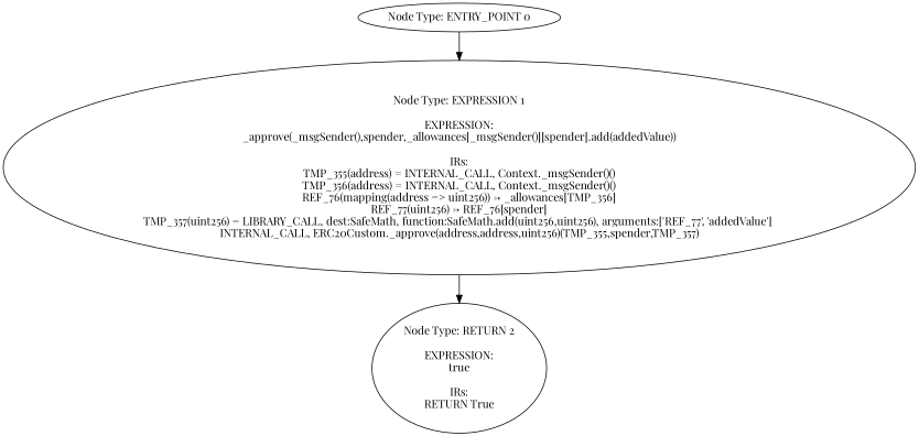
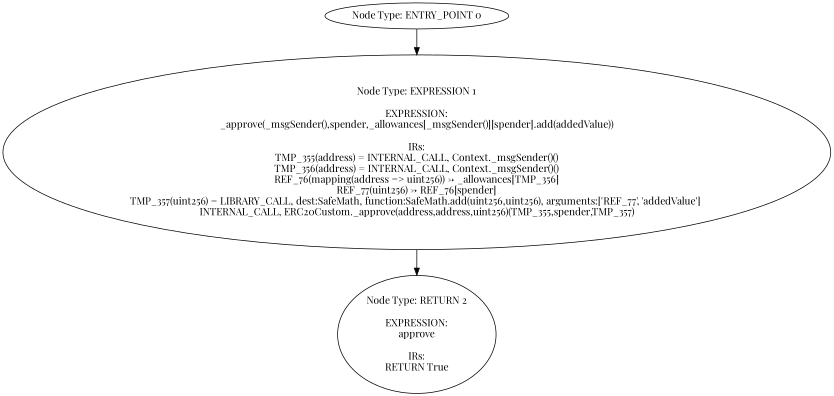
  digraph {
    fontname="Playfair Display"
    node [fontname="Playfair Display"]
    edge [fontname="Playfair Display"]
    n1 [label="Node Type: ENTRY_POINT 0\n"]
    n2 [label="Node Type: EXPRESSION 1\n\nEXPRESSION:\n_approve(_msgSender(),spender,_allowances[_msgSender()][spender].add(addedValue))\n\nIRs:\nTMP_355(address) = INTERNAL_CALL, Context._msgSender()()\nTMP_356(address) = INTERNAL_CALL, Context._msgSender()()\nREF_76(mapping(address => uint256)) -> _allowances[TMP_356]\nREF_77(uint256) -> REF_76[spender]\nTMP_357(uint256) = LIBRARY_CALL, dest:SafeMath, function:SafeMath.add(uint256,uint256), arguments:['REF_77', 'addedValue'] \nINTERNAL_CALL, ERC20Custom._approve(address,address,uint256)(TMP_355,spender,TMP_357)"]
-   n3 [label="Node Type: RETURN 2\n\nEXPRESSION:\ntrue\n\nIRs:\nRETURN True"]
+   n3 [label="Node Type: RETURN 2\n\nEXPRESSION:\napprove\n\nIRs:\nRETURN True"]
    n1 -> n2
    n2 -> n3
  }
